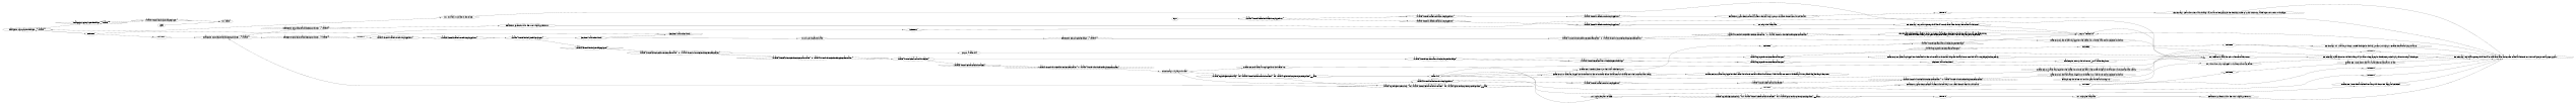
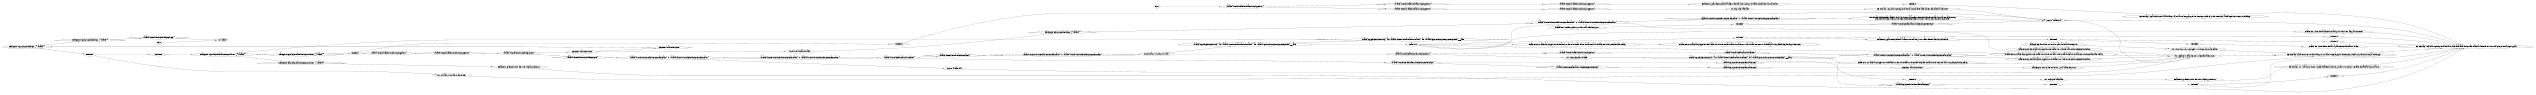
  digraph {
    rankdir=LR
-   n1 [label=START]
+   n1 [label=TASK]
    n2 [label="You: [Leave.]"]
    n3 [label=input]
    n4 [label="Variable[\"doomed.breakerbox_black_wire_plugged_out\"]"]
    n5 [label="Variable[\"doomed.breakerbox_black_wire_plugged_out\"]" shape=diamond]
    n6 [label="!(Variable[\"doomed.breakerbox_black_wire_plugged_out\"])" shape=diamond]
    n7 [label="Jump to: [breaker hub]"]
    n8 [label="You: \"Because it's black, the colour of immeasurable cosmos.\""]
    n9 [label="Kim Kitsuragi: \"Great. The owners of this building will just have to keep paying for the electricity sucked up by this monstrosity a little longer.\""]
    n10 [label="IsKimHere()"]
    n11 [label="IsKimHere()" shape=diamond]
    n12 [label="!(IsKimHere())" shape=diamond]
    n13 [label="Breaker Box: Somewhere in the dark, a giant electric mammal stirs to life..."]
    n14 [label="Kim Kitsuragi: \"Very smart. Opening the lid should be much easier after the ice cream maker has defrosted. But we're still going to need a proper prybar.\""]
    n15 [label="Variable[\"doomed.breakerbox_red_wire_plugged_out\"]" shape=diamond]
    n16 [label="Variable[\"doomed.breakerbox_red_wire_plugged_out\"]" shape=diamond]
    n17 [label="You: Plug in the black cable."]
    n18 [label="Breaker Box: A giant electric mammal awakens. The dead body is going to be safe in the embrace of its cold innards."]
    n19 [label="Kim Kitsuragi: \"Great. The owners of this building will just have to keep paying for the electricity sucked up by this monstrosity a little longer. Let's return to the fridge.\""]
    n20 [label="IsTaskActive(\"TASK.help_revachol_ice_city_cut_losses\")--[[ Variable[ ]]"]
    n21 [label="IsTaskActive(\"TASK.help_revachol_ice_city_cut_losses\")--[[ Variable[ ]]" shape=diamond]
    n22 [label="!(IsTaskActive(\"TASK.help_revachol_ice_city_cut_losses\")--[[ Variable[ ]])" shape=diamond]
    n23 [label="IsKimHere()"]
    n24 [label="Breaker Box: An electric sizzle! The room is slightly quieter now."]
    n25 [label="!(IsKimHere())" shape=diamond]
    n26 [label="Variable[\"doomed.breakerbox_red_wire_plugged_out\"]"]
    n27 [label="Half Light: Rip the red one out! Look how giant and red and inviting it is..."]
    n28 [label="You: \"I don't know why I unplugged it, I do things without any reason.\""]
    n29 [label="Breaker Box: Two cables are plugged into the breaker box. The red one leads off into the darkness, while the black one seems to be feeding a buzzing little fridge-like thing in the corner."]
    n30 [label="Variable[\"doomed.icebear_main_hub_reached\"]"]
    n31 [label="!(Variable[\"doomed.icebear_main_hub_reached\"])" shape=diamond]
    n32 [label="Variable[\"doomed.icecreammaker_whitecheck_open_the_fridge\"]"]
    n33 [label="Variable[\"doomed.orb_noticed_frozen_ice_cream_maker\"]  or  Variable[\"doomed.orb_noticed_melting_ice_cream_maker\"]" shape=diamond]
    n34 [label="!(Variable[\"doomed.icecreammaker_whitecheck_open_the_fridge\"])" shape=diamond]
    n35 [label="Variable[\"TASK.get_frozen_ice_cream_maker_open\"]"]
    n36 [label="Variable[\"doomed.icebear_main_hub_reached\"]" shape=diamond]
    n37 [label="Variable[\"doomed.orb_noticed_frozen_ice_cream_maker\"]  or  Variable[\"doomed.orb_noticed_melting_ice_cream_maker\"]" shape=diamond]
    n38 [label="Breaker Box: Only the black cable is plugged into the breaker box, while the red one lies neglected on the floor."]
    n39 [label="Kim Kitsuragi: \"Why did you do that?\""]
    n40 [label="Variable[\"TASK.get_frozen_ice_cream_maker_open\"]" shape=diamond]
    n41 [label="!(Variable[\"TASK.get_frozen_ice_cream_maker_open\"])" shape=diamond]
    n42 [label="Breaker Box: Two cables are plugged into the breaker box. The red one leads to the ice bear fridge and the black one to some kind of a buzzing fridge-like thing nearby."]
    n43 [label="Variable[\"doomed.icecreammaker_whitecheck_open_the_fridge\"]" shape=diamond]
    n44 [label="CheckItem(\"kvalsund_multitool\")" shape=diamond]
    n45 [label="IsKimHere()" shape=diamond]
    n46 [label="Inland Empire: Don't rip the red one out -- you'll awaken the ghosts!"]
    n47 [label="IsKimHere()"]
    n48 [label="Kim Kitsuragi: The lieutenant raises his brows, but doesn't say anything. The electric distribution board now has one cable missing.\n\"Okay. That still doesn't mean you can open the ice cream maker, you know? I bet it's still pretty much impossible...\""]
    n49 [label="Variable[\"doomed.orb_noticed_frozen_ice_cream_maker\"]  or  Variable[\"doomed.orb_noticed_melting_ice_cream_maker\"]"]
    n50 [label="!(Variable[\"doomed.orb_noticed_frozen_ice_cream_maker\"]  or  Variable[\"doomed.orb_noticed_melting_ice_cream_maker\"])" shape=diamond]
    n51 [label="Jump to: [breaker hub]"]
    n52 [label="Variable[\"doomed.breakerbox_red_wire_plugged_out\"]"]
    n53 [label="Variable[\"TASK.fridge_victims_body\"]  and  Variable[\"doomed.icebear_main_hub_reached\"]  and  Variable[\"TASK.send_corpse_to_processing_done\"] == false"]
-   n54 [label="Breaker Box: Both cables are unplugged from the breaker box."]
    n55 [label="IsTaskActive(\"TASK.plug_in_the_fridge\")--[[ Variable[ ]]"]
    n56 [label="!(IsTaskActive(\"TASK.plug_in_the_fridge\")--[[ Variable[ ]])" shape=diamond]
    n57 [label="IsKimHere()"]
    n58 [label="Variable[\"doomed.kim_body_in_fridge_plug_in\"]" shape=diamond]
    n59 [label="!(IsKimHere())" shape=diamond]
    n60 [label="You: \"It's black, it's not like it's the red one.\""]
    n61 [label="IsTaskActive(\"TASK.plug_in_the_fridge\")--[[ Variable[ ]]" shape=diamond]
    n62 [label="Variable[\"doomed.orb_noticed_frozen_ice_cream_maker\"]  or  Variable[\"doomed.orb_noticed_melting_ice_cream_maker\"]"]
    n63 [label="!(Variable[\"doomed.orb_noticed_frozen_ice_cream_maker\"]  or  Variable[\"doomed.orb_noticed_melting_ice_cream_maker\"])" shape=diamond]
    n64 [label="Breaker Box: Only the red cable is plugged into the breaker box, while the black one lies neglected on the floor."]
    n65 [label="IsKimHere()" shape=diamond]
    n66 [label="You: Unplug the black cable."]
    n67 [label="Breaker Box: An electric sizzle! The room is slightly quieter now."]
    n68 [label="!(Variable[\"doomed.breakerbox_red_wire_plugged_out\"])" shape=diamond]
-   n69 [label="You: Unplug the giant red cable." shape=diamond]
+   n69 [label="You: Unplug the giant red cable."]
    n70 [label="Variable[\"TASK.fridge_victims_body\"]  and  Variable[\"doomed.icebear_main_hub_reached\"]  and  Variable[\"TASK.send_corpse_to_processing_done\"] == false" shape=diamond]
    n71 [label="IsKimHere()" shape=diamond]
    n72 [label="Breaker Box: Two cables are plugged into the breaker box. The red one leads to the ice bear fridge and the black one to the ice cream maker nearby."]
    n73 [label="Variable[\"doomed.kim_body_in_fridge_plug_in\"]"]
    n74 [label="!(Variable[\"doomed.kim_body_in_fridge_plug_in\"])" shape=diamond]
    n75 [label="CheckItem(\"kvalsund_multitool\")"]
    n76 [label="!(CheckItem(\"kvalsund_multitool\"))" shape=diamond]
    n77 [label="You: Plug in the giant red cable."]
    n78 [label="Breaker Box: Somewhere a machine hums along with the current, happy and contented."]
    n79 [label="Kim Kitsuragi: \"Very smart. Opening the lid should be much easier after the ice cream maker has defrosted.\""]
    n80 [label="!(Variable[\"TASK.fridge_victims_body\"]  and  Variable[\"doomed.icebear_main_hub_reached\"]  and  Variable[\"TASK.send_corpse_to_processing_done\"] == false)" shape=diamond]
    n81 [label="breaker hub"]
    n82 [label="Breaker Box: Two cables are plugged into the breaker box. The red one leads off into the darkness and the black one to the ice cream maker nearby."]
    n83 [label="IsKimHere()"]
    n84 [label="Breaker Box: Something close to you dies with a soft electric purr."]
    n85 [label="!(IsKimHere())" shape=diamond]
    n86 [label="Breaker Box: A giant electric mammal awakens. The dead body is now safe in the embrace of its cold innards."]
    n87 [label="IsKimHere()" shape=diamond]
    n88 [label="!(IsKimHere())" shape=diamond]
    n89 [label="Kim Kitsuragi: \"Uh, what are you doing? We need the fridge for the body, you can't just unplug it.\" He takes the cable and plugs it back in."]
    n90 [label="!(Variable[\"doomed.breakerbox_red_wire_plugged_out\"])" shape=diamond]
    n1 -> n2
    n3 -> n4
    n4 -> n5
    n4 -> n6
    n5 -> n15
    n6 -> n16
    n7 -> n8
    n8 -> n9
    n9 -> n14
    n10 -> n11
    n10 -> n12
    n11 -> n13
    n12 -> n14
    n13 -> n14
    n14 -> n7
    n15 -> n17
    n16 -> n18
    n17 -> n79
    n18 -> n71
    n19 -> n14
    n20 -> n21
    n20 -> n22
    n21 -> n23
    n22 -> n24
    n23 -> n25
    n23 -> n26
    n24 -> n14
    n25 -> n7
    n26 -> n90
    n27 -> n28
    n28 -> n9
    n29 -> n29
    n30 -> n31
    n30 -> n32
    n31 -> n33
    n32 -> n34
    n32 -> n35
    n33 -> n39
    n34 -> n40
    n35 -> n41
    n35 -> n42
    n36 -> n37
    n37 -> n38
    n38 -> n8
    n39 -> n52
    n39 -> n53
-   n39 -> n54
    n40 -> n44
    n41 -> n45
    n42 -> n8
    n43 -> n7
    n44 -> n46
    n45 -> n47
    n46 -> n8
    n47 -> n88
    n47 -> n89
    n48 -> n7
    n49 -> n50
    n49 -> n51
    n50 -> n30
    n51 -> n8
    n52 -> n68
    n52 -> n69
    n53 -> n80
    n53 -> n81
-   n54 -> n8
    n55 -> n56
    n55 -> n57
    n56 -> n58
    n57 -> n59
    n57 -> n60
    n58 -> n2
    n59 -> n20
    n60 -> n9
    n61 -> n62
    n62 -> n63
    n62 -> n64
    n63 -> n48
    n64 -> n8
    n65 -> n66
    n66 -> n67
    n67 -> n14
    n68 -> n36
    n69 -> n70
    n70 -> n65
    n71 -> n19
    n72 -> n8
    n73 -> n74
    n73 -> n75
    n74 -> n49
    n75 -> n76
    n75 -> n77
    n76 -> n55
    n77 -> n61
    n78 -> n14
    n79 -> n7
    n80 -> n20
    n81 -> n72
    n81 -> n78
    n81 -> n82
    n81 -> n83
    n81 -> n84
    n82 -> n29
    n83 -> n85
    n83 -> n86
    n84 -> n87
    n85 -> n14
    n86 -> n10
    n87 -> n43
    n88 -> n14
    n89 -> n14
    n90 -> n73
  }
